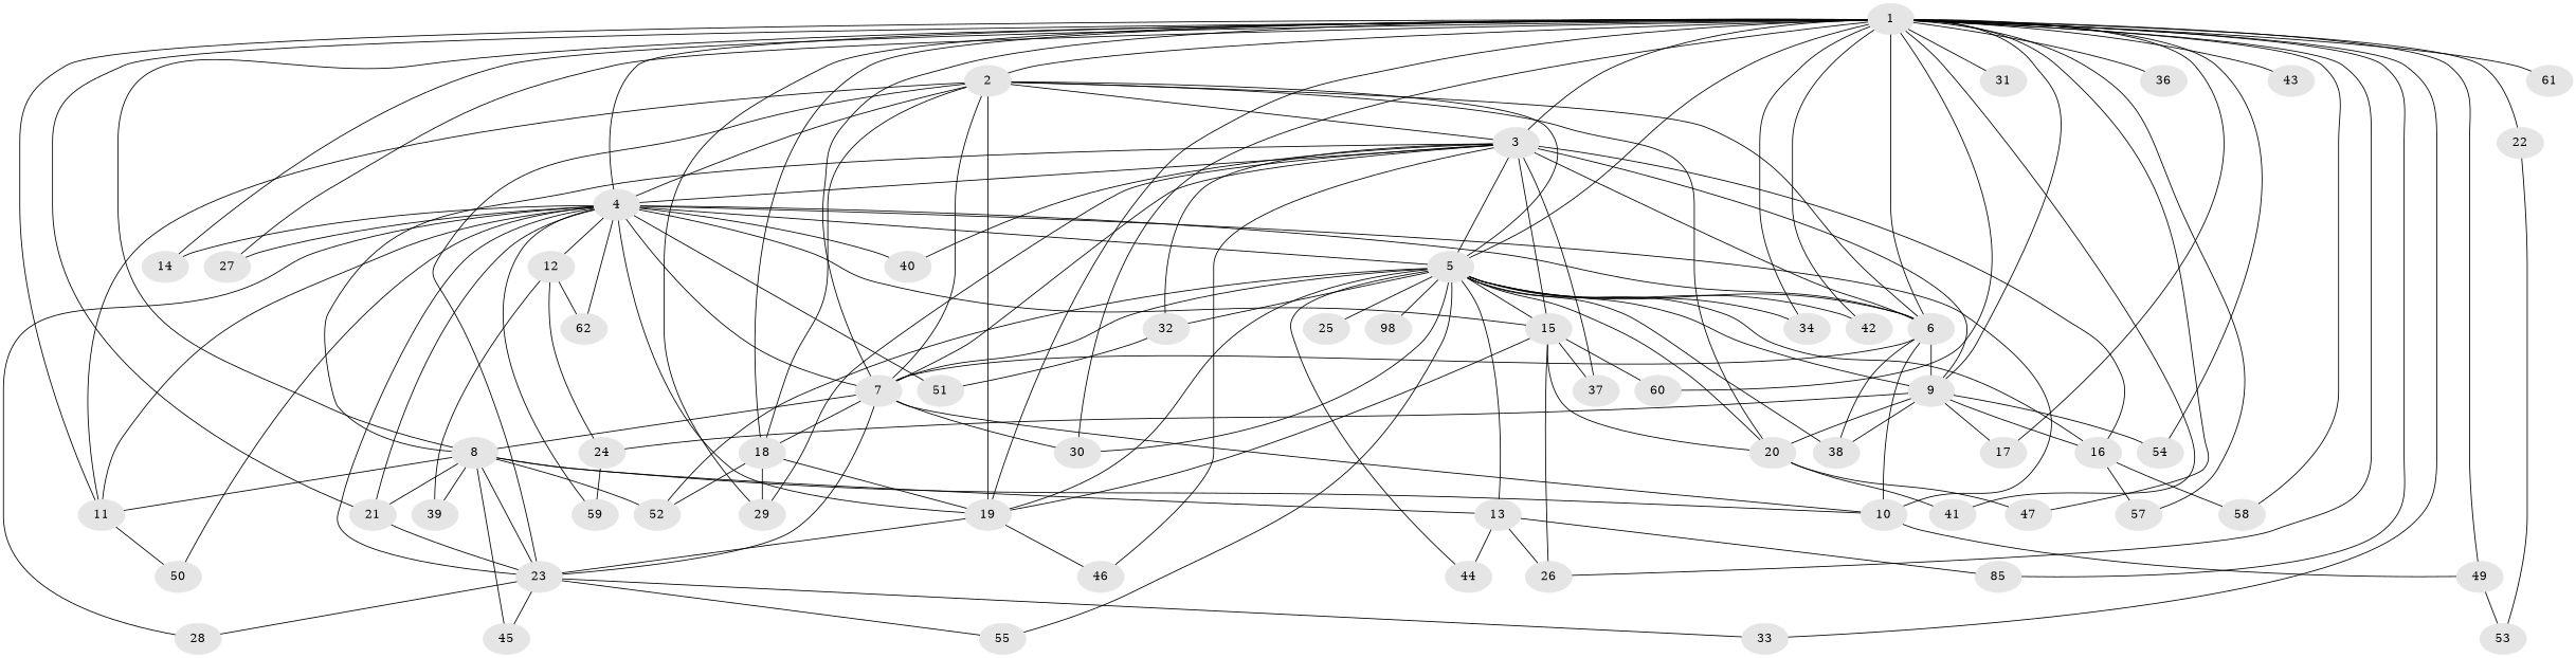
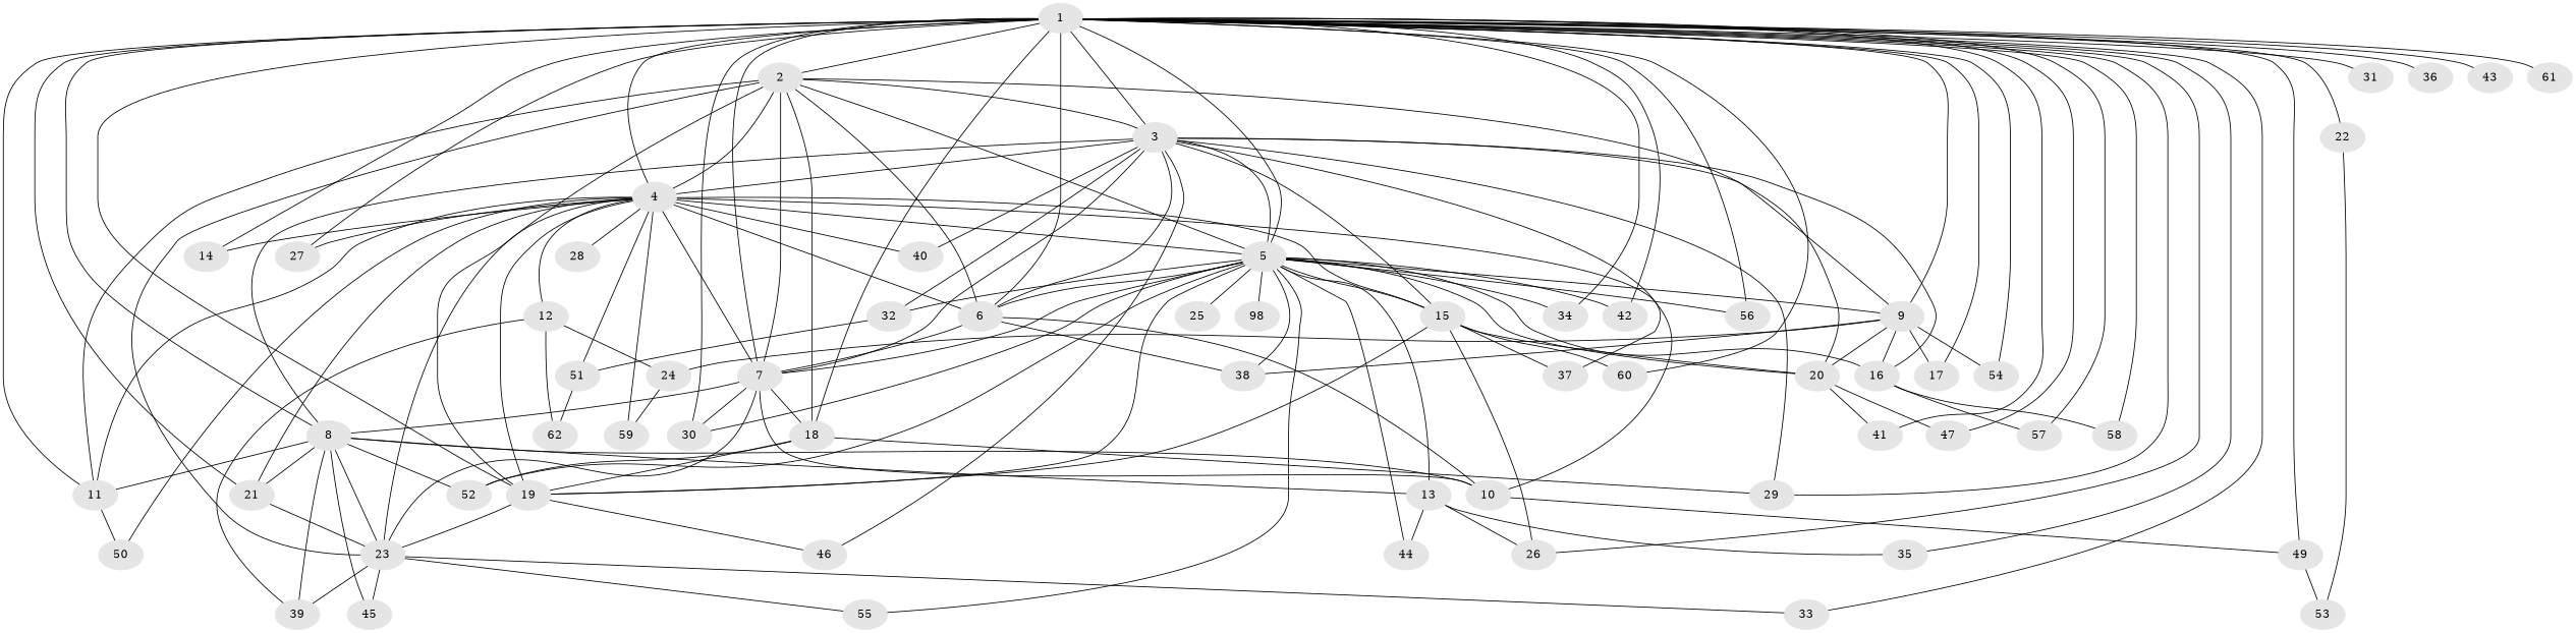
  graph {
    node [color=gray90 style=filled]
    edge [weight=1.0]
    1
    2
    3
    4
    5
    6
    7
    8
    9
    11
    14
    17
    18
    19
    21
    22
    26
    27
    29
    30
    31
    33
    34
-   35 [label=85]
+   35
    36
    41
    42
    43
    47
    49
    54
+   56
    57
    58
    60
    61
    20
    23
    15
    16
    32
    37
    40
    46
    10
    12
    28
    50
    51
    59
    62
    13
    25
    38
    44
    n56 [label=98]
    52
    55
    39
    45
    24
    53
    1 -- 2 [weight=2.0]
    1 -- 3 [weight=8.0]
    1 -- 4 [weight=5.0]
    1 -- 5 [weight=3.0]
    1 -- 6 [weight=16.0]
    1 -- 7 [weight=2.0]
    1 -- 8 [weight=3.0]
    1 -- 9
    1 -- 11
    1 -- 14
    1 -- 17 [weight=4.0]
    1 -- 18
    1 -- 19
    1 -- 21 [weight=2.0]
    1 -- 22
    1 -- 26
    1 -- 27
    1 -- 29
    1 -- 30
    1 -- 31
    1 -- 33
    1 -- 34
    1 -- 35
    1 -- 36
    1 -- 41
    1 -- 42
    1 -- 43
    1 -- 47
    1 -- 49
    1 -- 54
+   1 -- 56
    1 -- 57
    1 -- 58
    1 -- 60
    1 -- 61
    2 -- 3 [weight=3.0]
    2 -- 4 [weight=2.0]
    2 -- 5
    2 -- 6
    2 -- 7 [weight=2.0]
    2 -- 11
    2 -- 18 [weight=2.0]
    2 -- 19 [weight=7.0]
    2 -- 20
    2 -- 23
    3 -- 4 [weight=4.0]
    3 -- 5 [weight=2.0]
    3 -- 6 [weight=3.0]
    3 -- 7 [weight=2.0]
    3 -- 8
    3 -- 9
    3 -- 29
    3 -- 15 [weight=4.0]
    3 -- 16 [weight=2.0]
    3 -- 32
    3 -- 37
    3 -- 40
    3 -- 46
    4 -- 5 [weight=3.0]
    4 -- 6 [weight=2.0]
    4 -- 7 [weight=3.0]
    4 -- 11 [weight=2.0]
    4 -- 14
    4 -- 19 [weight=2.0]
    4 -- 21
    4 -- 27
    4 -- 23
    4 -- 15
    4 -- 40
    4 -- 10
    4 -- 12
    4 -- 28
    4 -- 50
    4 -- 51
    4 -- 59
-   4 -- 62
+   51 -- 62
    5 -- 6 [weight=2.0]
    5 -- 7
    5 -- 9
    5 -- 19
    5 -- 30
    5 -- 34
    5 -- 42
+   5 -- 56
    5 -- 20
    5 -- 15
    5 -- 16
    5 -- 32
    5 -- 13
    5 -- 25
    5 -- 38
    5 -- 44
    5 -- n56
    5 -- 52
    5 -- 55
    6 -- 7
-   6 -- 9
    6 -- 10 [weight=2.0]
    6 -- 38
    7 -- 8 [weight=4.0]
    7 -- 18
    7 -- 30 [weight=2.0]
    7 -- 23
    7 -- 10
    8 -- 11
    8 -- 21
    8 -- 23
    8 -- 10 [weight=2.0]
    8 -- 13
    8 -- 52
    8 -- 39
    8 -- 45
    9 -- 17
    9 -- 54
    9 -- 20
    9 -- 16
    9 -- 38
    9 -- 24
    11 -- 50
    18 -- 19
    18 -- 29
    18 -- 52
    19 -- 23
    19 -- 46
    21 -- 23
    22 -- 53
    49 -- 53
    20 -- 41
    20 -- 47
    23 -- 33
-   23 -- 28
+   23 -- 39
    23 -- 55
    23 -- 45
    15 -- 19
    15 -- 26
    15 -- 60
    15 -- 20
    15 -- 37
    16 -- 57
    16 -- 58
    32 -- 51
    10 -- 49
    12 -- 62
    12 -- 39
    12 -- 24
    13 -- 26
    13 -- 35
    13 -- 44
    24 -- 59
  }
